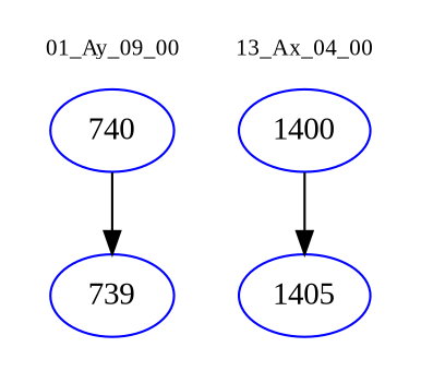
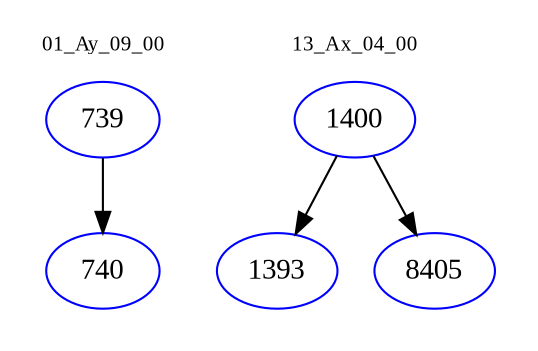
  digraph {
    fontname="Liberation Serif"
    node [color=blue fontname="Liberation Serif"]
    edge [color=black fontname="Liberation Serif"]
    n1 [label=739]
    n2 [label=740]
    n3 [label=1400]
-   n5 [label=1405]
+   n4 [label=1393]
+   n5 [label=8405]
    subgraph cluster_1 {
      color=white
      fontsize=10
      label="01_Ay_09_00"
      n1
      n2
    }
    subgraph cluster_2 {
      color=white
      fontsize=10
      label="13_Ax_04_00"
      n3
+     n4
      n5
    }
-   n2 -> n1
+   n1 -> n2
+   n3 -> n4
    n3 -> n5
  }
